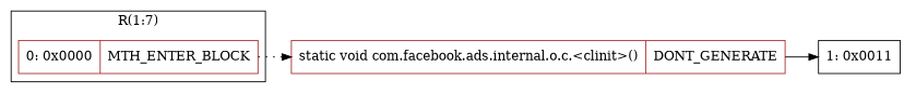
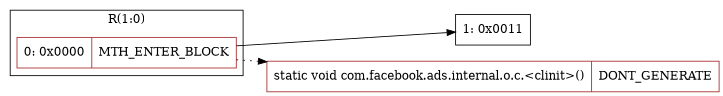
  digraph {
    rankdir=LR
    node [color=brown shape=record]
    n1 [label="{0\:\ 0x0000|MTH_ENTER_BLOCK\l}"]
    n2 [color=black label="{1\:\ 0x0011}"]
    n3 [label="{static void com.facebook.ads.internal.o.c.\<clinit\>()  | DONT_GENERATE\l}"]
    subgraph cluster_1 {
-     label="R(1:7)"
+     label="R(1:0)"
      n1
    }
-   n3 -> n2 [style=solid]
+   n1 -> n2 [style=solid]
    n1 -> n3 [style=dotted]
  }
